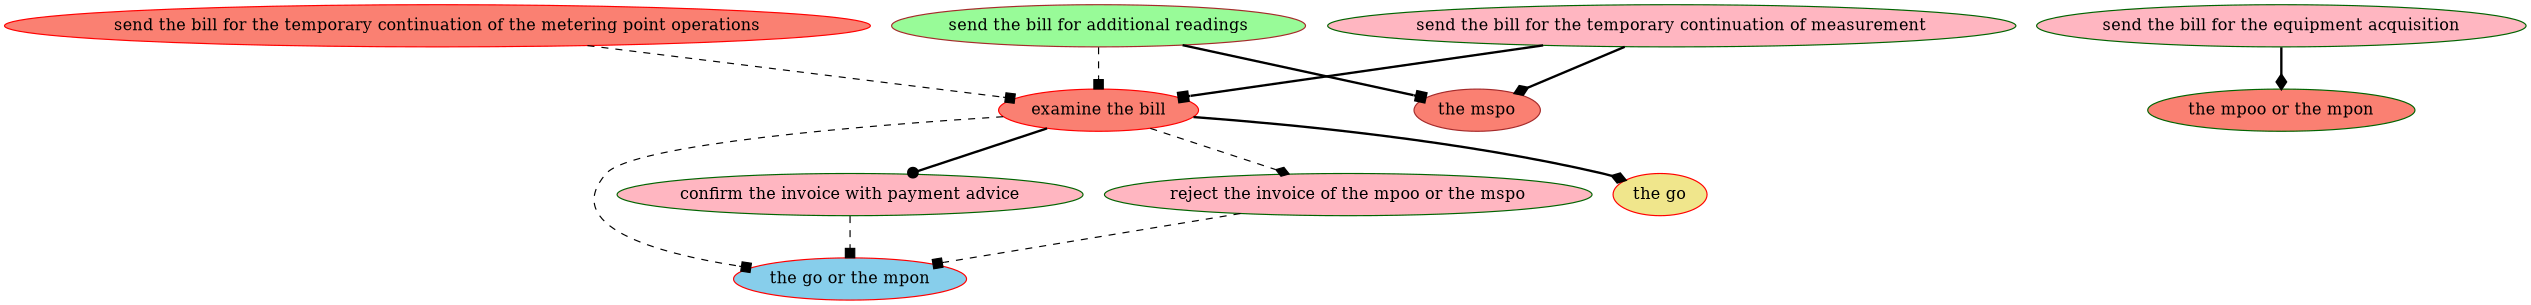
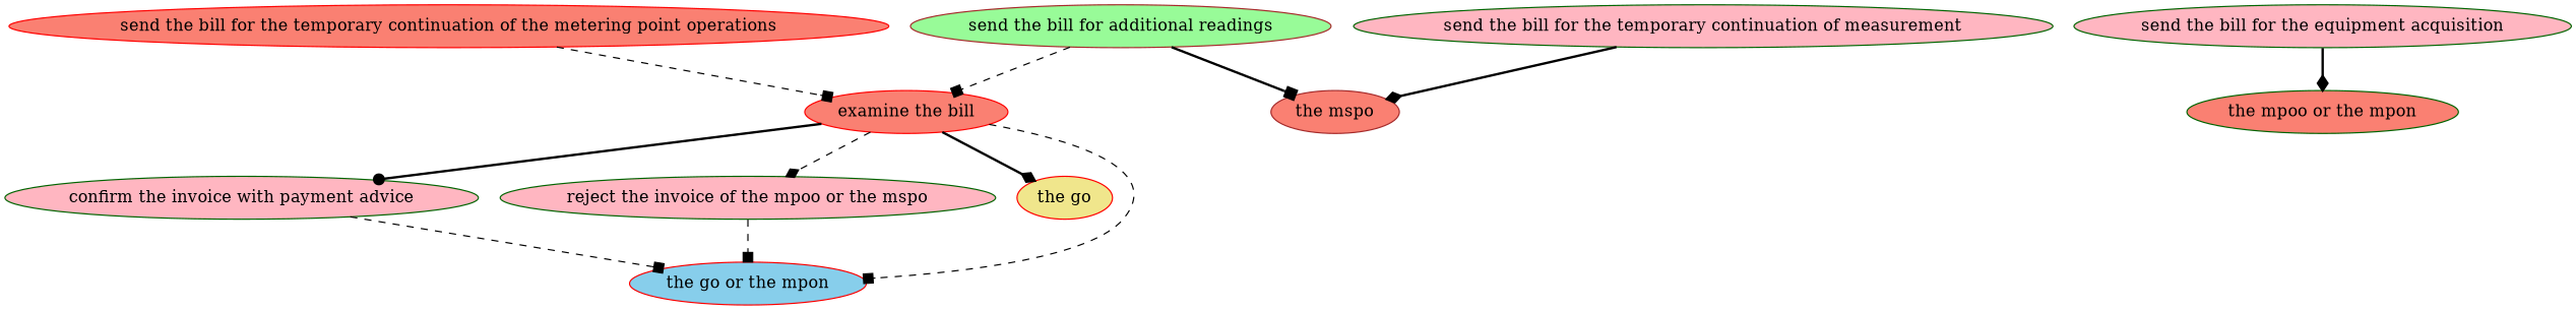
  strict digraph {
    fontname="DejaVu Serif"
    node [color=darkgreen fillcolor=salmon fontname="DejaVu Serif" style=filled]
    edge [arrowhead=box attrs="{'type': 'actor performer', 'label': 'actor performer'}" fontname="DejaVu Serif" style=dashed]
    "send the bill for the temporary continuation of the metering point operations" [attrs="{'type': 'Activity', 'label': 'send the bill for the temporary continuation of the metering point operations'}" color=red]
    "examine the bill" [attrs="{'type': 'Activity', 'label': 'examine the bill'}" color=red]
    "confirm the invoice with payment advice" [attrs="{'type': 'Activity', 'label': 'confirm the invoice with payment advice'}" fillcolor=lightpink]
    "reject the invoice of the mpoo or the mspo" [attrs="{'type': 'Activity', 'label': 'reject the invoice of the mpoo or the mspo'}" fillcolor=lightpink]
    "the go" [attrs="{'type': 'Actor', 'label': 'the go'}" color=red fillcolor=khaki]
    "the go or the mpon" [attrs="{'type': 'Actor', 'label': 'the go or the mpon'}" color=red fillcolor=skyblue]
    "send the bill for the temporary continuation of measurement" [attrs="{'type': 'Activity', 'label': 'send the bill for the temporary continuation of measurement'}" fillcolor=lightpink]
    "the mspo" [attrs="{'type': 'Actor', 'label': 'the mspo'}" color=brown]
    "send the bill for additional readings" [attrs="{'type': 'Activity', 'label': 'send the bill for additional readings'}" color=brown fillcolor=palegreen]
    "send the bill for the equipment acquisition" [attrs="{'type': 'Activity', 'label': 'send the bill for the equipment acquisition'}" fillcolor=lightpink]
    "the mpoo or the mpon" [attrs="{'type': 'Actor', 'label': 'the mpoo or the mpon'}"]
    "send the bill for the temporary continuation of the metering point operations" -> "examine the bill" [attrs="{'type': 'flow', 'label': 'flow'}"]
    "examine the bill" -> "confirm the invoice with payment advice" [arrowhead=dot attrs="{'type': 'flow', 'label': 'flow'}" style=bold]
    "examine the bill" -> "reject the invoice of the mpoo or the mspo" [arrowhead=diamond attrs="{'type': 'flow', 'label': 'flow'}"]
    "examine the bill" -> "the go" [arrowhead=diamond style=bold]
    "examine the bill" -> "the go or the mpon"
    "confirm the invoice with payment advice" -> "the go or the mpon"
    "reject the invoice of the mpoo or the mspo" -> "the go or the mpon"
-   "send the bill for the temporary continuation of measurement" -> "examine the bill" [attrs="{'type': 'flow', 'label': 'flow'}" style=bold]
    "send the bill for the temporary continuation of measurement" -> "the mspo" [arrowhead=diamond style=bold]
    "send the bill for additional readings" -> "examine the bill" [attrs="{'type': 'flow', 'label': 'flow'}"]
    "send the bill for additional readings" -> "the mspo" [style=bold]
    "send the bill for the equipment acquisition" -> "the mpoo or the mpon" [arrowhead=diamond style=bold]
  }
